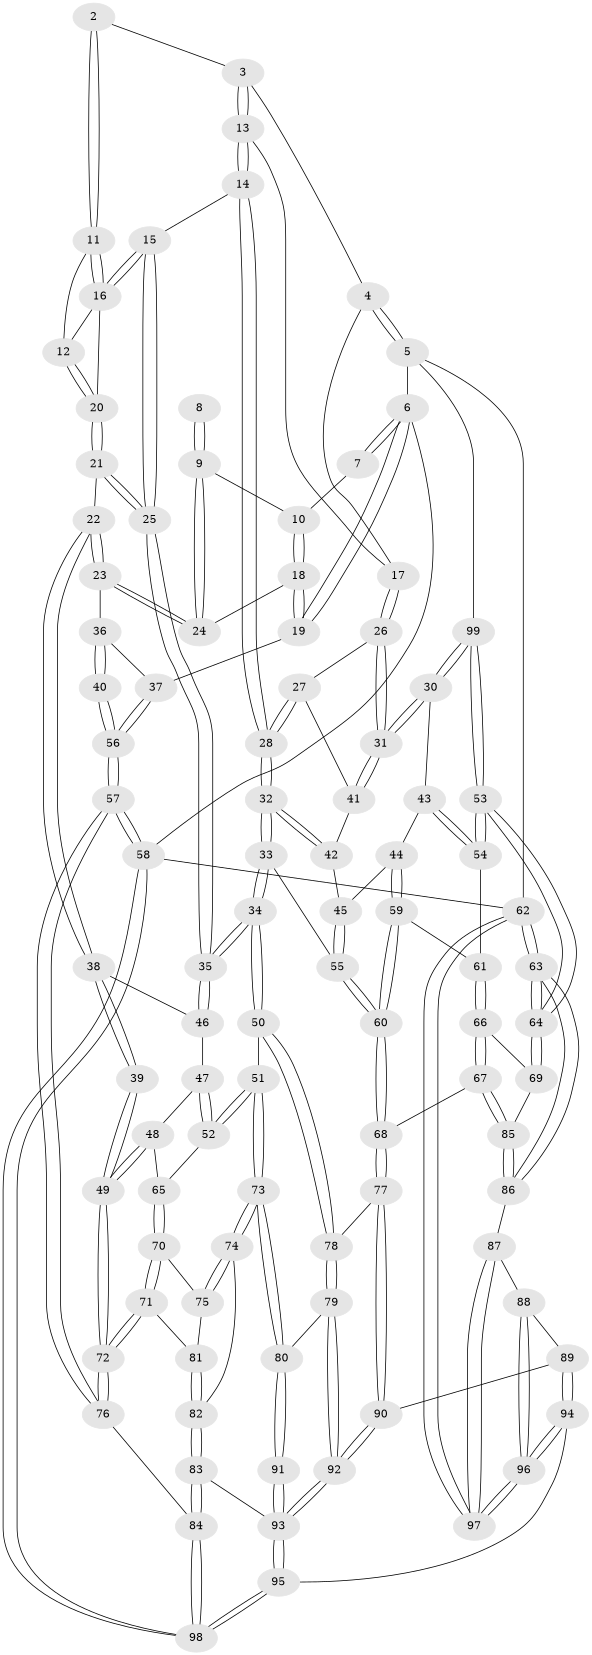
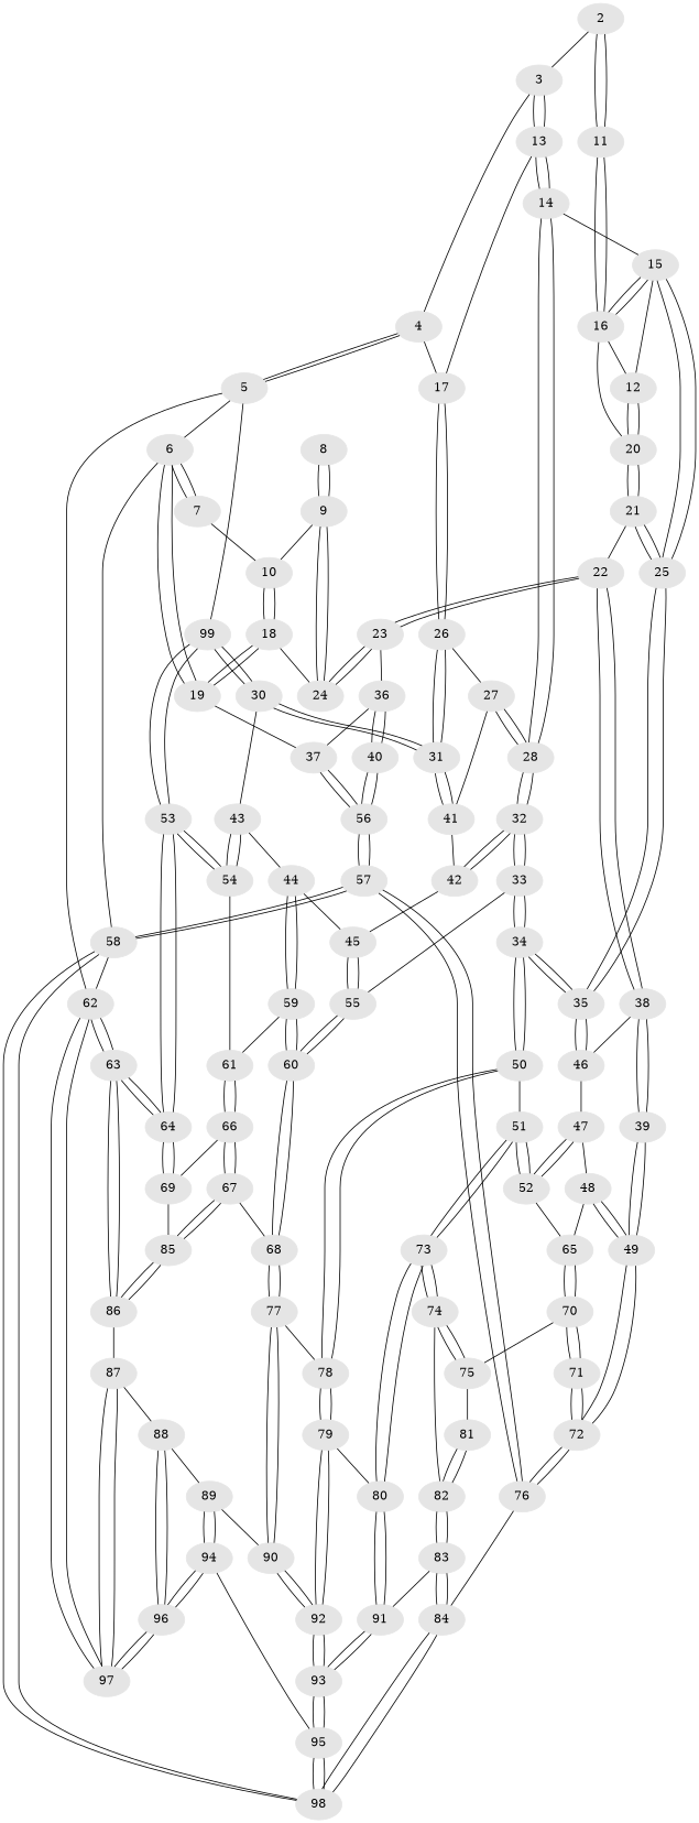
  graph {
    node [color=gray90 style=filled]
    2
    3
    11
    8
    9
    4
    13
    12
    16
    5
    17
    14
    6
    n14 [label=99]
    62
    26
    7
    19
    58
    30
    53
    63
    97
    10
    37
    98
    18
    24
    20
    21
    15
    28
    25
    32
    35
    27
    31
    56
    22
    23
    38
    36
    46
    39
    40
    41
    42
    33
    43
    54
    64
    44
    34
    55
    45
    50
    60
    51
    78
    47
    57
    49
    72
    59
    61
    48
    52
    65
    70
    76
    73
    79
    74
    80
    69
    66
    68
    84
    77
    67
    86
    87
    85
    71
    75
    90
    81
    82
    91
    83
    92
    93
    88
    89
    96
    94
    95
    2 -- 3
    2 -- 11
    2 -- 11
    3 -- 4
    3 -- 13
    3 -- 13
-   11 -- 12
+   15 -- 12
    11 -- 16
    11 -- 16
    8 -- 9
    8 -- 9
    9 -- 10
    9 -- 24
    9 -- 24
    4 -- 5
    4 -- 5
    4 -- 17
    13 -- 17
    13 -- 14
    13 -- 14
    12 -- 20
    12 -- 20
    16 -- 12
    16 -- 20
    5 -- 6
    5 -- n14
    5 -- 62
    17 -- 26
    17 -- 26
    14 -- 15
    14 -- 28
    14 -- 28
    6 -- 7
    6 -- 7
    6 -- 19
    6 -- 19
    6 -- 58
    n14 -- 30
    n14 -- 30
    n14 -- 53
    n14 -- 53
    62 -- 63
    62 -- 63
    62 -- 97
    62 -- 97
    26 -- 27
    26 -- 31
    26 -- 31
    7 -- 10
    19 -- 37
    58 -- 62
    58 -- 98
    58 -- 98
    30 -- 31
    30 -- 31
    30 -- 43
    53 -- 54
    53 -- 54
    53 -- 64
    53 -- 64
    63 -- 64
    63 -- 64
    63 -- 86
    63 -- 86
    10 -- 18
    10 -- 18
    37 -- 56
    37 -- 56
    18 -- 19
    18 -- 19
    18 -- 24
    20 -- 21
    20 -- 21
    21 -- 25
    21 -- 25
    21 -- 22
    15 -- 16
    15 -- 16
    15 -- 25
    15 -- 25
    28 -- 32
    28 -- 32
    25 -- 35
    25 -- 35
    32 -- 42
    32 -- 42
    32 -- 33
    32 -- 33
    35 -- 46
    35 -- 46
    27 -- 28
    27 -- 28
    27 -- 41
    31 -- 41
    31 -- 41
    56 -- 57
    56 -- 57
    22 -- 23
    22 -- 23
    22 -- 38
    22 -- 38
    23 -- 24
    23 -- 24
    23 -- 36
    38 -- 46
    38 -- 39
    38 -- 39
    36 -- 37
    36 -- 40
    36 -- 40
    46 -- 47
    39 -- 49
    39 -- 49
    40 -- 56
    40 -- 56
    41 -- 42
    42 -- 45
    33 -- 34
    33 -- 34
    33 -- 55
    43 -- 54
    43 -- 54
    43 -- 44
    54 -- 61
    64 -- 69
    64 -- 69
    44 -- 45
    44 -- 59
    44 -- 59
    34 -- 35
    34 -- 35
    34 -- 50
    34 -- 50
    55 -- 60
    55 -- 60
    45 -- 55
    45 -- 55
    50 -- 51
    50 -- 78
    50 -- 78
    60 -- 68
    60 -- 68
    51 -- 52
    51 -- 52
    51 -- 73
    51 -- 73
    78 -- 79
    78 -- 79
    47 -- 48
    47 -- 52
    47 -- 52
    57 -- 58
    57 -- 58
    57 -- 76
    57 -- 76
    49 -- 72
    49 -- 72
    72 -- 76
    72 -- 76
    59 -- 60
    59 -- 60
    59 -- 61
    61 -- 66
    61 -- 66
    48 -- 49
    48 -- 49
    48 -- 65
    52 -- 65
    65 -- 70
    65 -- 70
    70 -- 71
    70 -- 71
    70 -- 75
    76 -- 84
    73 -- 74
    73 -- 74
    73 -- 80
    73 -- 80
    79 -- 80
    79 -- 92
    79 -- 92
    74 -- 75
    74 -- 75
    74 -- 82
    80 -- 91
    80 -- 91
    69 -- 85
    66 -- 69
    66 -- 67
    66 -- 67
    68 -- 77
    68 -- 77
    84 -- 98
    84 -- 98
    77 -- 78
    77 -- 90
    77 -- 90
    67 -- 68
    67 -- 85
    67 -- 85
    86 -- 87
    87 -- 97
    87 -- 97
    87 -- 88
    85 -- 86
    85 -- 86
    71 -- 72
    71 -- 72
-   71 -- 81
    75 -- 81
    90 -- 92
    90 -- 92
    81 -- 82
    81 -- 82
    82 -- 83
    82 -- 83
    91 -- 93
    91 -- 93
    83 -- 84
    83 -- 84
-   83 -- 93
+   83 -- 91
    92 -- 93
    92 -- 93
    93 -- 95
    93 -- 95
    88 -- 89
    88 -- 96
    88 -- 96
    89 -- 90
    89 -- 94
    89 -- 94
    96 -- 97
    96 -- 97
    94 -- 96
    94 -- 96
    94 -- 95
    95 -- 98
    95 -- 98
  }
